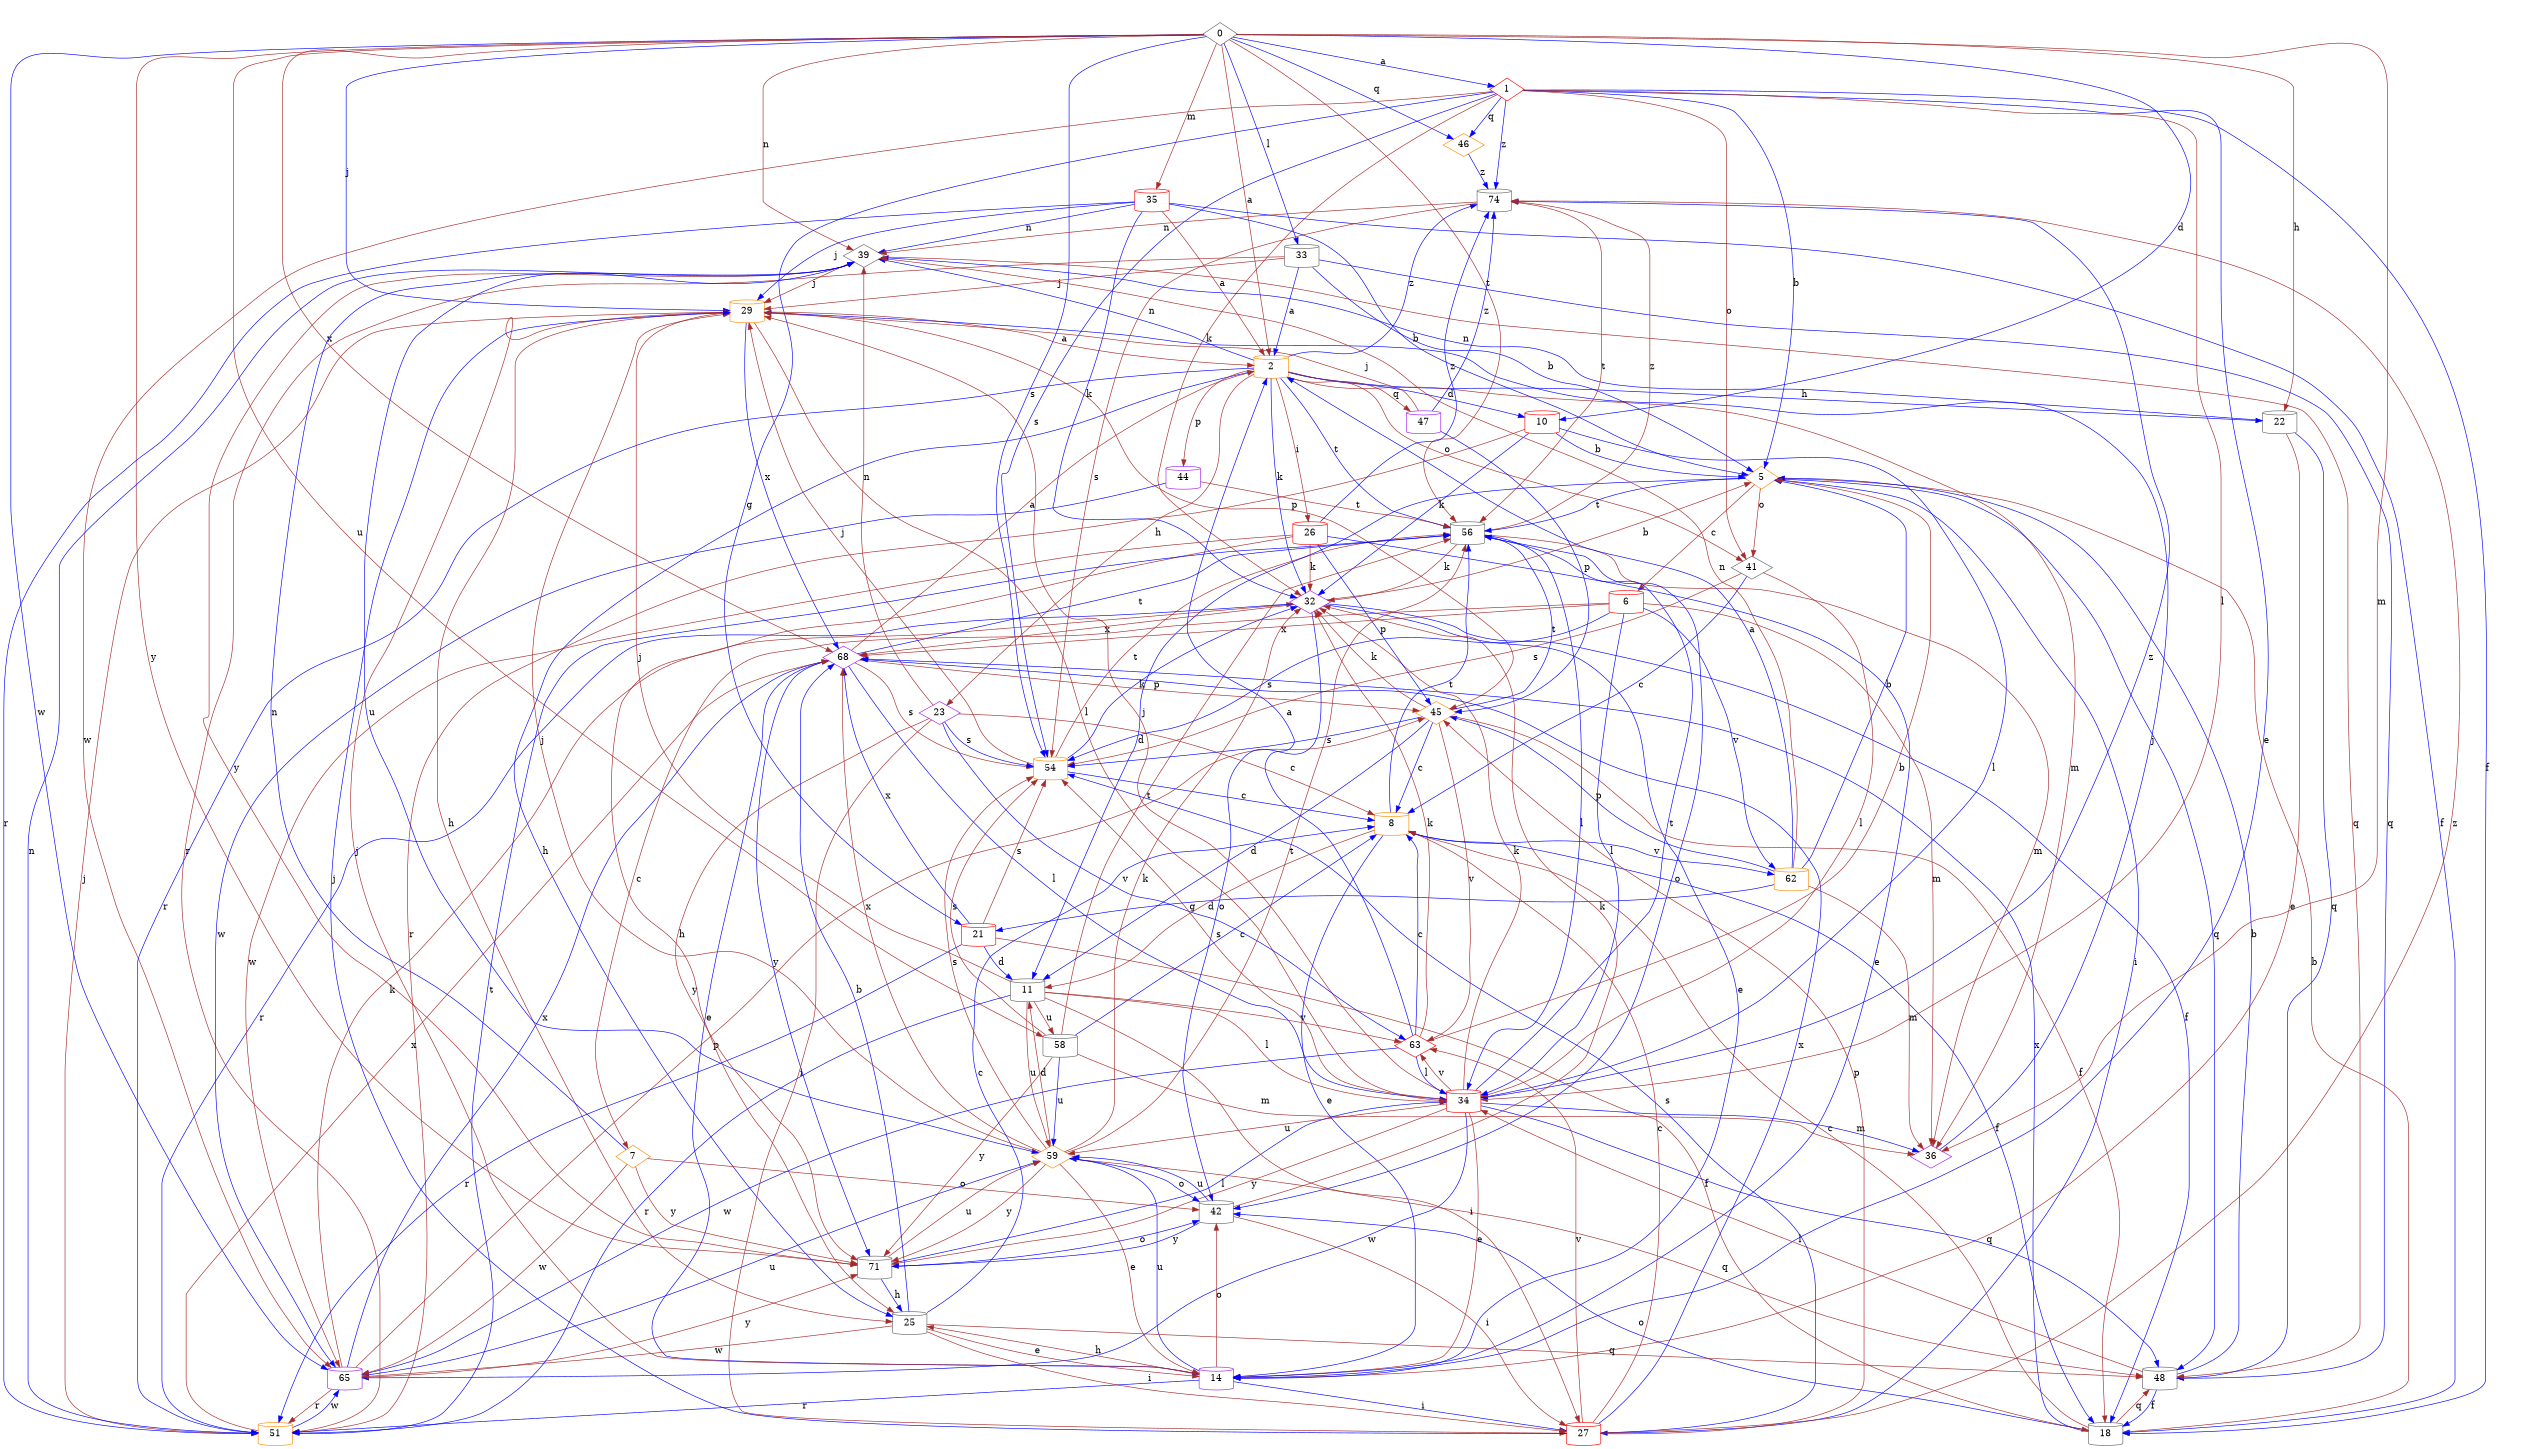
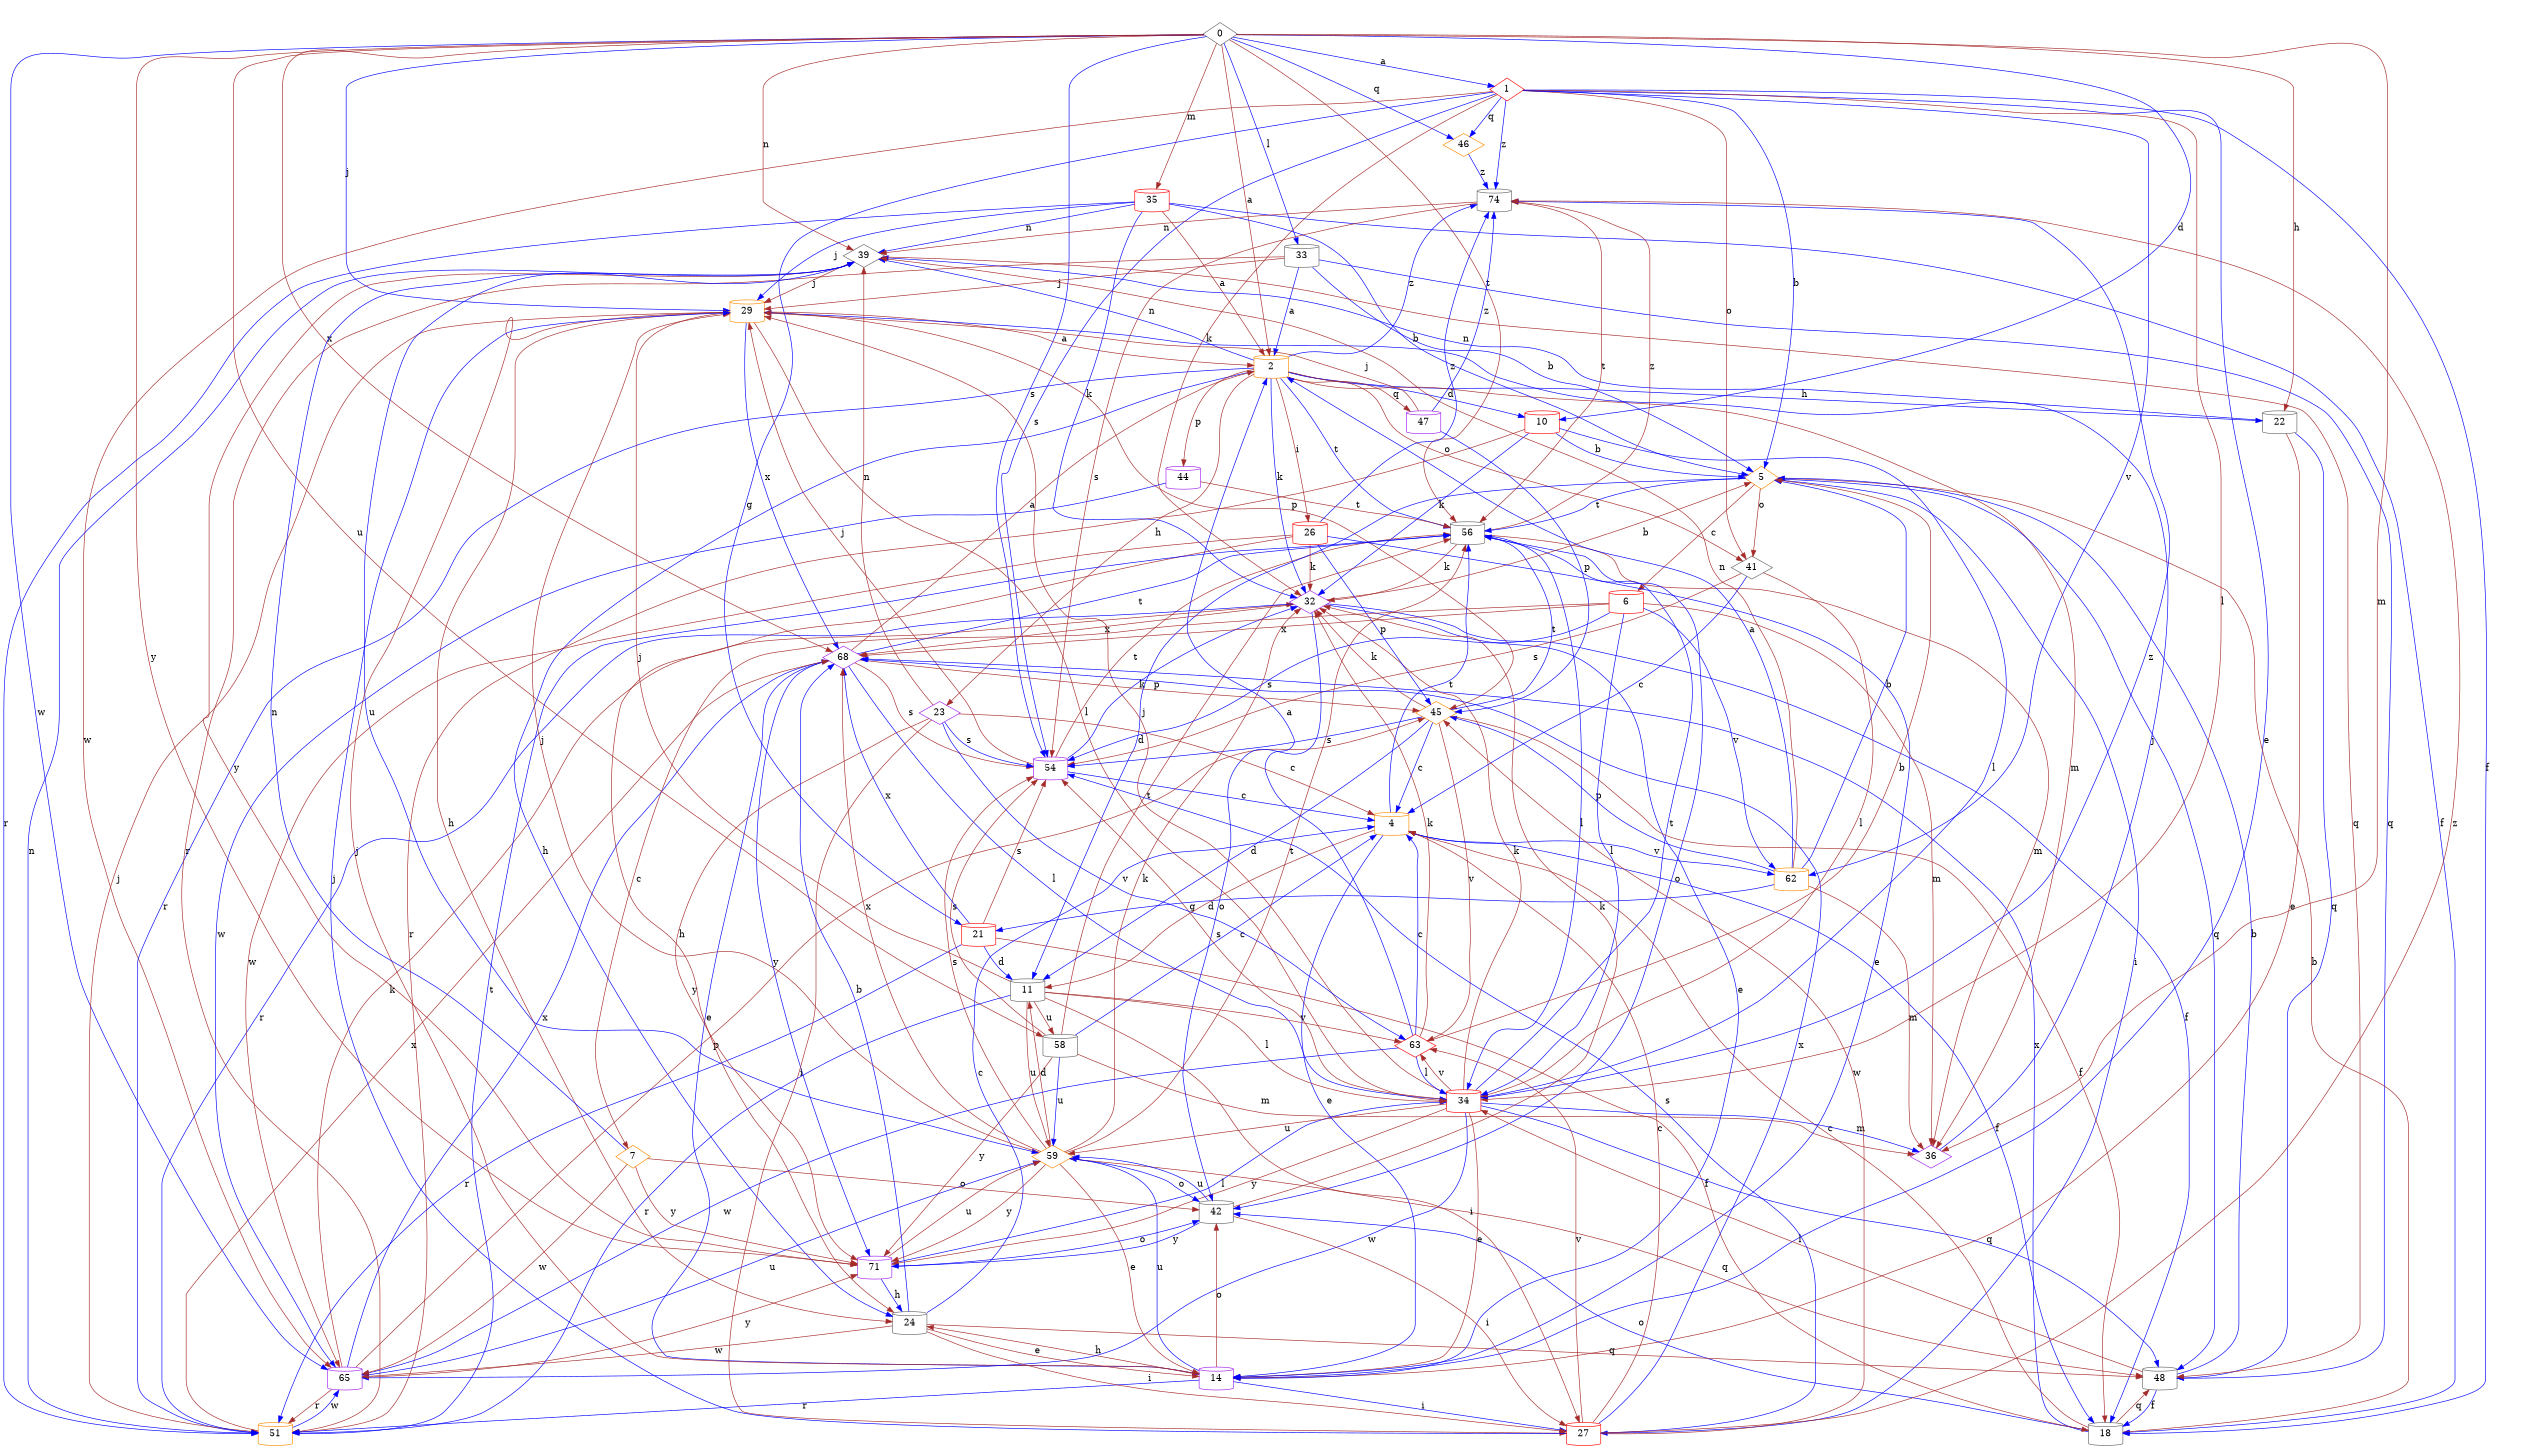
  strict digraph {
    node [color=gray40 shape=cylinder]
    edge [color=brown]
    0 [shape=diamond]
    1 [color=red shape=diamond]
    2 [color=darkorange]
    10 [color=red]
    22
    29 [color=darkorange]
    33
    35 [color=red]
    36 [color=purple shape=diamond]
    39 [shape=diamond]
    46 [color=darkorange shape=diamond]
-   54 [color=darkorange]
+   54 [color=purple]
    56
    58
    65 [color=purple]
    68 [color=purple shape=diamond]
-   71
+   71 [color=purple]
    5 [color=darkorange shape=diamond]
    14 [color=purple]
    18
    21 [color=red]
    32 [color=purple shape=diamond]
    34 [color=red]
    41 [shape=diamond]
    62 [color=darkorange]
    74
    23 [color=purple shape=diamond]
-   24 [label=25]
+   24
    26 [color=red]
    44 [color=purple]
    47 [color=purple]
    51 [color=darkorange]
    48
    45 [color=darkorange shape=diamond]
    59 [color=darkorange shape=diamond]
-   8 [color=darkorange]
+   8 [color=darkorange label=4]
    42
    6 [color=red]
    11
    27 [color=red]
    63 [color=red shape=diamond]
    7 [color=darkorange shape=diamond]
    0 -> 1 [color=blue label=a]
    0 -> 2 [label=a]
    0 -> 10 [color=blue label=d]
    0 -> 22 [label=h]
    0 -> 29 [color=blue label=j]
    0 -> 33 [color=blue label=l]
    0 -> 35 [label=m]
    0 -> 36 [label=m]
    0 -> 39 [label=n]
    0 -> 46 [color=blue label=q]
    0 -> 54 [color=blue label=s]
    0 -> 56 [label=t]
    0 -> 58 [label=u]
    0 -> 65 [color=blue label=w]
    0 -> 68 [label=x]
    0 -> 71 [label=y]
    1 -> 46 [color=blue label=q]
    1 -> 54 [color=blue label=s]
    1 -> 65 [label=w]
    1 -> 5 [color=blue label=b]
    1 -> 14 [color=blue label=e]
    1 -> 18 [color=blue label=f]
    1 -> 21 [color=blue label=g]
    1 -> 32 [label=k]
    1 -> 34 [label=l]
    1 -> 41 [label=o]
+   1 -> 62 [color=blue label=v]
    1 -> 74 [color=blue label=z]
    2 -> 10 [color=blue label=d]
    2 -> 22 [color=blue label=h]
    2 -> 36 [label=m]
    2 -> 39 [color=blue label=n]
    2 -> 56 [color=blue label=t]
    2 -> 32 [color=blue label=k]
    2 -> 41 [label=o]
    2 -> 74 [color=blue label=z]
    2 -> 23 [label=h]
    2 -> 24 [color=blue label=h]
    2 -> 26 [label=i]
    2 -> 44 [label=p]
    2 -> 47 [label=q]
    2 -> 51 [color=blue label=r]
    10 -> 5 [color=blue label=b]
    10 -> 32 [color=blue label=k]
    10 -> 34 [color=blue label=l]
    10 -> 51 [label=r]
    22 -> 39 [color=blue label=n]
    22 -> 14 [label=e]
    22 -> 48 [color=blue label=q]
    29 -> 2 [label=a]
    29 -> 68 [color=blue label=x]
    29 -> 34 [label=l]
    29 -> 24 [label=h]
    29 -> 45 [label=p]
    33 -> 2 [color=blue label=a]
    33 -> 29 [label=j]
    33 -> 5 [color=blue label=b]
    33 -> 51 [label=r]
    33 -> 48 [color=blue label=q]
    35 -> 2 [label=a]
    35 -> 29 [color=blue label=j]
    35 -> 39 [color=blue label=n]
    35 -> 5 [color=blue label=b]
    35 -> 18 [color=blue label=f]
    35 -> 32 [color=blue label=k]
    35 -> 51 [color=blue label=r]
    36 -> 29 [color=blue label=j]
    39 -> 29 [label=j]
    39 -> 71 [label=y]
    39 -> 48 [label=q]
    39 -> 59 [color=blue label=u]
    46 -> 74 [color=blue label=z]
    54 -> 29 [label=j]
    54 -> 56 [label=t]
    54 -> 32 [color=blue label=k]
    54 -> 8 [color=blue label=c]
    56 -> 36 [label=m]
    56 -> 32 [label=k]
    56 -> 34 [color=blue label=l]
    56 -> 74 [label=z]
    56 -> 42 [color=blue label=o]
    58 -> 36 [label=m]
    58 -> 54 [label=s]
    58 -> 56 [label=t]
    58 -> 71 [label=y]
    58 -> 59 [color=blue label=u]
    58 -> 8 [color=blue label=c]
    65 -> 68 [color=blue label=x]
    65 -> 71 [label=y]
    65 -> 32 [label=k]
    65 -> 51 [label=r]
    65 -> 45 [label=p]
    65 -> 59 [color=blue label=u]
    68 -> 2 [label=a]
    68 -> 54 [label=s]
    68 -> 56 [color=blue label=t]
    68 -> 71 [color=blue label=y]
    68 -> 14 [color=blue label=e]
    68 -> 34 [color=blue label=l]
    68 -> 45 [label=p]
    71 -> 34 [color=blue label=l]
    71 -> 24 [color=blue label=h]
    71 -> 59 [label=u]
    71 -> 42 [color=blue label=o]
    5 -> 56 [color=blue label=t]
    5 -> 41 [label=o]
    5 -> 48 [color=blue label=q]
    5 -> 6 [label=c]
    5 -> 11 [color=blue label=d]
    5 -> 27 [color=blue label=i]
    14 -> 29 [label=j]
    14 -> 24 [label=h]
    14 -> 51 [color=blue label=r]
    14 -> 59 [color=blue label=u]
    14 -> 42 [label=o]
    14 -> 27 [color=blue label=i]
    18 -> 68 [color=blue label=x]
    18 -> 5 [label=b]
    18 -> 48 [label=q]
    18 -> 8 [label=c]
    18 -> 42 [color=blue label=o]
    21 -> 54 [label=s]
    21 -> 68 [color=blue label=x]
    21 -> 18 [label=f]
    21 -> 51 [color=blue label=r]
    21 -> 11 [color=blue label=d]
    32 -> 68 [label=x]
    32 -> 5 [label=b]
    32 -> 14 [color=blue label=e]
    32 -> 18 [color=blue label=f]
    32 -> 51 [color=blue label=r]
    32 -> 42 [color=blue label=o]
    34 -> 29 [label=j]
    34 -> 36 [color=blue label=m]
    34 -> 54 [label=s]
    34 -> 56 [color=blue label=t]
    34 -> 65 [color=blue label=w]
    34 -> 71 [label=y]
    34 -> 14 [label=e]
    34 -> 32 [label=k]
    34 -> 74 [color=blue label=z]
    34 -> 48 [color=blue label=q]
    34 -> 59 [label=u]
    34 -> 63 [label=v]
    41 -> 54 [label=s]
    41 -> 34 [label=l]
    41 -> 8 [color=blue label=c]
    62 -> 2 [color=blue label=a]
    62 -> 36 [label=m]
    62 -> 39 [label=n]
    62 -> 5 [color=blue label=b]
    62 -> 21 [color=blue label=g]
    62 -> 45 [color=blue label=p]
    74 -> 39 [label=n]
    74 -> 54 [label=s]
    74 -> 56 [label=t]
    23 -> 39 [label=n]
    23 -> 54 [color=blue label=s]
    23 -> 71 [label=y]
    23 -> 8 [label=c]
    23 -> 27 [label=i]
    23 -> 63 [color=blue label=v]
    24 -> 65 [label=w]
    24 -> 68 [color=blue label=b]
    24 -> 14 [label=e]
    24 -> 48 [label=q]
    24 -> 8 [color=blue label=c]
    24 -> 27 [label=i]
    26 -> 65 [label=w]
    26 -> 14 [color=blue label=e]
    26 -> 32 [label=k]
    26 -> 74 [color=blue label=z]
    26 -> 24 [label=h]
    26 -> 45 [color=blue label=p]
    44 -> 56 [label=t]
    44 -> 65 [color=blue label=w]
    47 -> 29 [label=j]
    47 -> 74 [color=blue label=z]
    47 -> 45 [color=blue label=p]
-   51 -> 29 [label=j]
+   29 -> 51 [label=j]
    51 -> 39 [color=blue label=n]
    51 -> 56 [color=blue label=t]
    51 -> 65 [color=blue label=w]
    51 -> 68 [label=x]
    48 -> 5 [color=blue label=b]
    48 -> 18 [color=blue label=f]
    48 -> 34 [label=l]
    45 -> 54 [color=blue label=s]
    45 -> 56 [color=blue label=t]
    45 -> 18 [label=f]
    45 -> 32 [label=k]
    45 -> 8 [color=blue label=c]
    45 -> 11 [color=blue label=d]
    45 -> 63 [label=v]
    59 -> 29 [label=j]
    59 -> 54 [label=s]
    59 -> 56 [label=t]
    59 -> 68 [label=x]
    59 -> 71 [label=y]
    59 -> 14 [label=e]
    59 -> 32 [label=k]
    59 -> 48 [label=q]
    59 -> 42 [color=blue label=o]
    59 -> 11 [label=d]
    8 -> 56 [color=blue label=t]
    8 -> 14 [color=blue label=e]
    8 -> 18 [color=blue label=f]
    8 -> 62 [color=blue label=v]
    8 -> 11 [label=d]
    42 -> 71 [color=blue label=y]
    42 -> 32 [label=k]
    42 -> 59 [color=blue label=u]
    42 -> 27 [label=i]
    6 -> 36 [label=m]
    6 -> 54 [color=blue label=s]
    6 -> 68 [label=x]
    6 -> 34 [color=blue label=l]
    6 -> 62 [color=blue label=v]
    6 -> 7 [label=c]
    11 -> 29 [label=j]
    11 -> 58 [label=u]
    11 -> 34 [label=l]
    11 -> 51 [color=blue label=r]
    11 -> 59 [label=u]
    11 -> 27 [label=i]
    11 -> 63 [label=v]
    27 -> 29 [color=blue label=j]
    27 -> 54 [color=blue label=s]
    27 -> 68 [color=blue label=x]
    27 -> 74 [label=z]
-   27 -> 45 [label=p]
+   27 -> 45 [label=w]
    27 -> 8 [label=c]
    27 -> 63 [label=v]
    63 -> 2 [color=blue label=a]
    63 -> 65 [color=blue label=w]
    63 -> 5 [label=b]
    63 -> 32 [label=k]
    63 -> 34 [color=blue label=l]
    63 -> 8 [color=blue label=c]
    7 -> 39 [color=blue label=n]
    7 -> 65 [label=w]
    7 -> 71 [label=y]
    7 -> 42 [label=o]
  }
